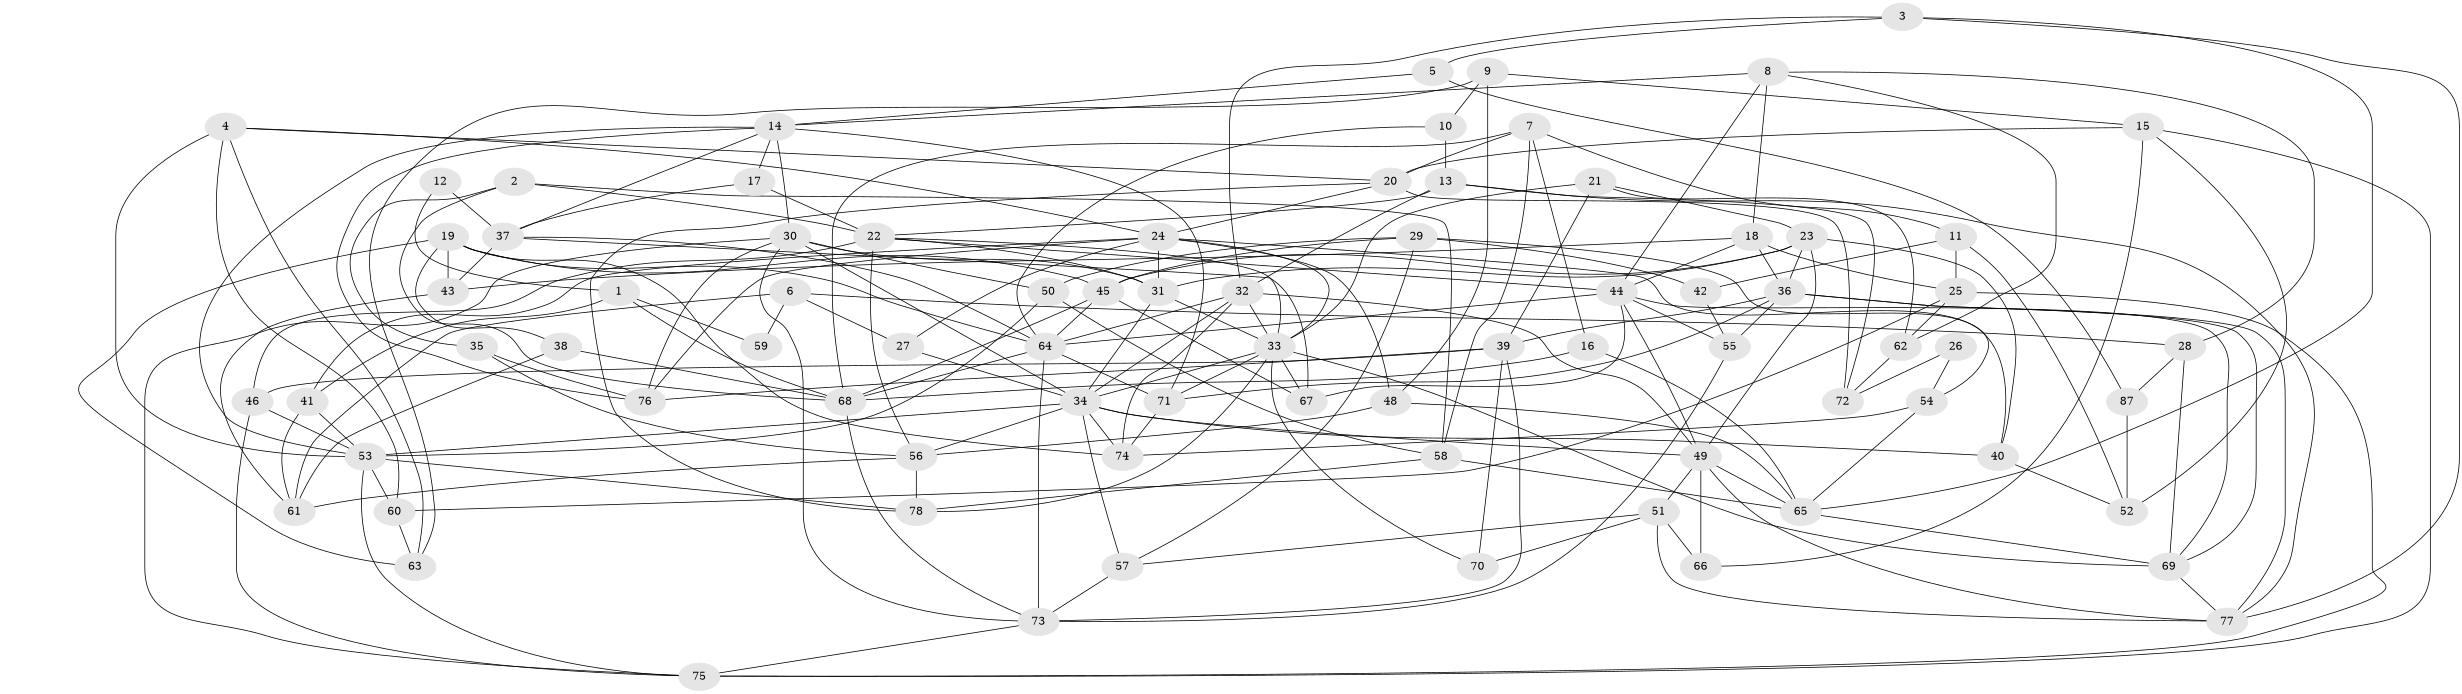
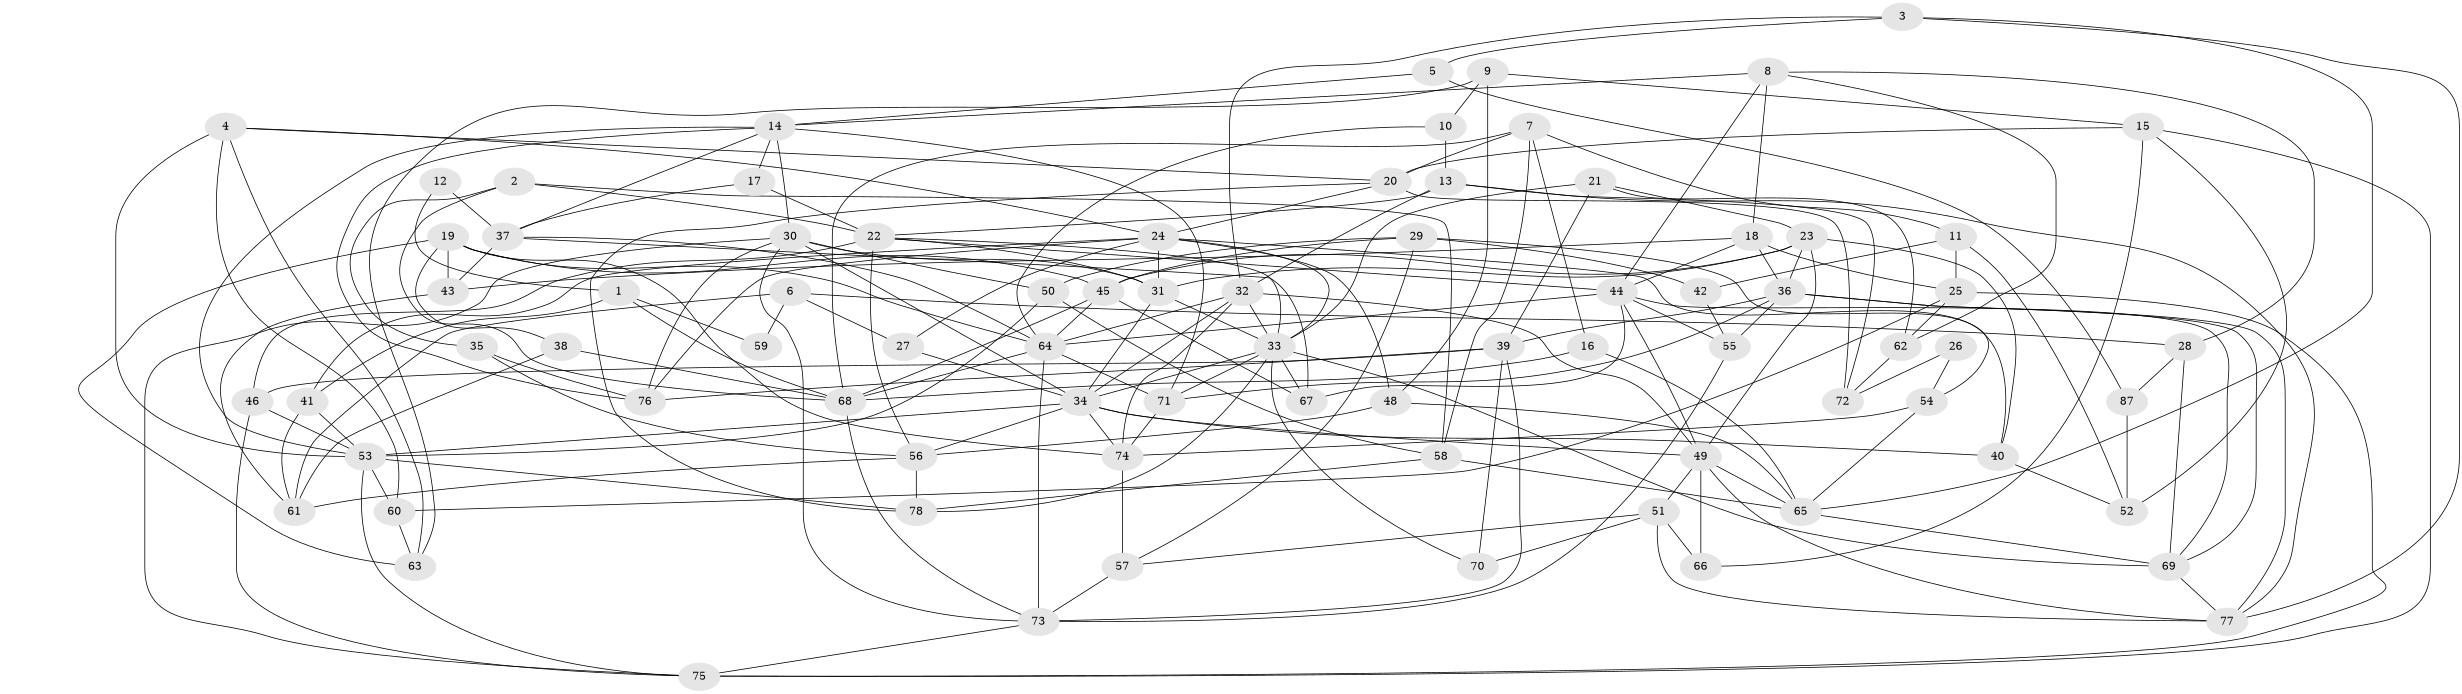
  graph {
    node [color=gray90 style=filled]
    edge [weight=1.0]
    1
    41
    59
    68
    53
    61
    73
    2
    22
    35
    58
    44
    33
    31
    46
    56
    76
    65
    78
    3
    5
    32
    77
    14
    n25 [label=87]
    64
    74
    49
    34
    69
    4
    20
    24
    60
    63
    72
    27
    48
    40
    75
    37
    17
    30
    71
    52
    6
    28
    7
    11
    16
    25
    42
    8
    18
    62
    36
    43
    67
    55
    9
    10
    15
    13
    66
    12
    50
    39
    19
    38
    45
    21
    23
    70
    51
    26
    54
    57
    29
    1 -- 41
    1 -- 59
    1 -- 68
    41 -- 53
    41 -- 61
    68 -- 73
    53 -- 78
    53 -- 60
    53 -- 75
    73 -- 75
    2 -- 68
    2 -- 22
    2 -- 35
    2 -- 58
    22 -- 44
    22 -- 33
    22 -- 31
    22 -- 46
    22 -- 56
    35 -- 56
    35 -- 76
    58 -- 65 [weight=2.0]
    58 -- 78
    44 -- 64
    44 -- 49
    44 -- 69
    44 -- 67
    44 -- 55
    33 -- 78
    33 -- 34
    33 -- 69
    33 -- 71
    33 -- 67
    33 -- 70
    31 -- 33
    31 -- 34
    46 -- 53
    46 -- 75
    56 -- 61
    56 -- 78
    65 -- 69
    3 -- 65
    3 -- 5
    3 -- 32
    3 -- 77
    5 -- 14
    5 -- n25
    32 -- 33
    32 -- 64
    32 -- 74
    32 -- 49
    32 -- 34
    14 -- 53
    14 -- 76
    14 -- 37
    14 -- 17
    14 -- 30
    14 -- 71
    n25 -- 52
    64 -- 68
    64 -- 73
    64 -- 71
    49 -- 65
    49 -- 77
    49 -- 66
    49 -- 51
    34 -- 53
    34 -- 56
    34 -- 74
    34 -- 49
    34 -- 40
-   34 -- 57
+   74 -- 57
    69 -- 77
    4 -- 53
    4 -- 20
    4 -- 24
    4 -- 60
    4 -- 63
    20 -- 78
    20 -- 24
    20 -- 72 [weight=2.0]
    24 -- 41
    24 -- 33
    24 -- 31
    24 -- 76
    24 -- 27
    24 -- 48
    24 -- 40
    60 -- 63
    27 -- 34
    48 -- 56
    48 -- 65 [weight=2.0]
    40 -- 52
    37 -- 64
    37 -- 43
    37 -- 67
    17 -- 22 [weight=2.0]
    17 -- 37
    30 -- 73
    30 -- 31
    30 -- 76
    30 -- 34
    30 -- 75
    30 -- 50
    71 -- 74
    6 -- 59
    6 -- 61
    6 -- 27
    6 -- 28
    28 -- n25
    28 -- 69 [weight=2.0]
    7 -- 68
    7 -- 58
    7 -- 20
    7 -- 11
    7 -- 16
    11 -- 52
    11 -- 25
    11 -- 42
    16 -- 68
    16 -- 65
    25 -- 60
    25 -- 75
    25 -- 62
    42 -- 55
    8 -- 44
    8 -- 14
    8 -- 28
    8 -- 18
    8 -- 62
    18 -- 44
    18 -- 25
    18 -- 36
    18 -- 43
    62 -- 72
    36 -- 77
    36 -- 69
    36 -- 71
    36 -- 55
    36 -- 39
    43 -- 61
    55 -- 73
    9 -- 63
    9 -- 48
    9 -- 10
    9 -- 15
    10 -- 64
    10 -- 13
    15 -- 20
    15 -- 75
    15 -- 52
    15 -- 66
    13 -- 22
    13 -- 32
    13 -- 77
    13 -- 72
    12 -- 1
    12 -- 37
    50 -- 53
    50 -- 58
    39 -- 73
    39 -- 46
    39 -- 76
    39 -- 70
    19 -- 64
    19 -- 74
    19 -- 63
    19 -- 43
    19 -- 38
    19 -- 45
    38 -- 68
    38 -- 61
    45 -- 68
    45 -- 64
    45 -- 67
    21 -- 33
    21 -- 62
    21 -- 39
    21 -- 23
    23 -- 31 [weight=2.0]
    23 -- 49
    23 -- 40
    23 -- 36
    23 -- 45
    51 -- 77
    51 -- 66
    51 -- 70
    51 -- 57
    26 -- 72
    26 -- 54
    54 -- 65
    54 -- 74
    57 -- 73
    29 -- 42
    29 -- 50
    29 -- 45
    29 -- 54
    29 -- 57
  }
